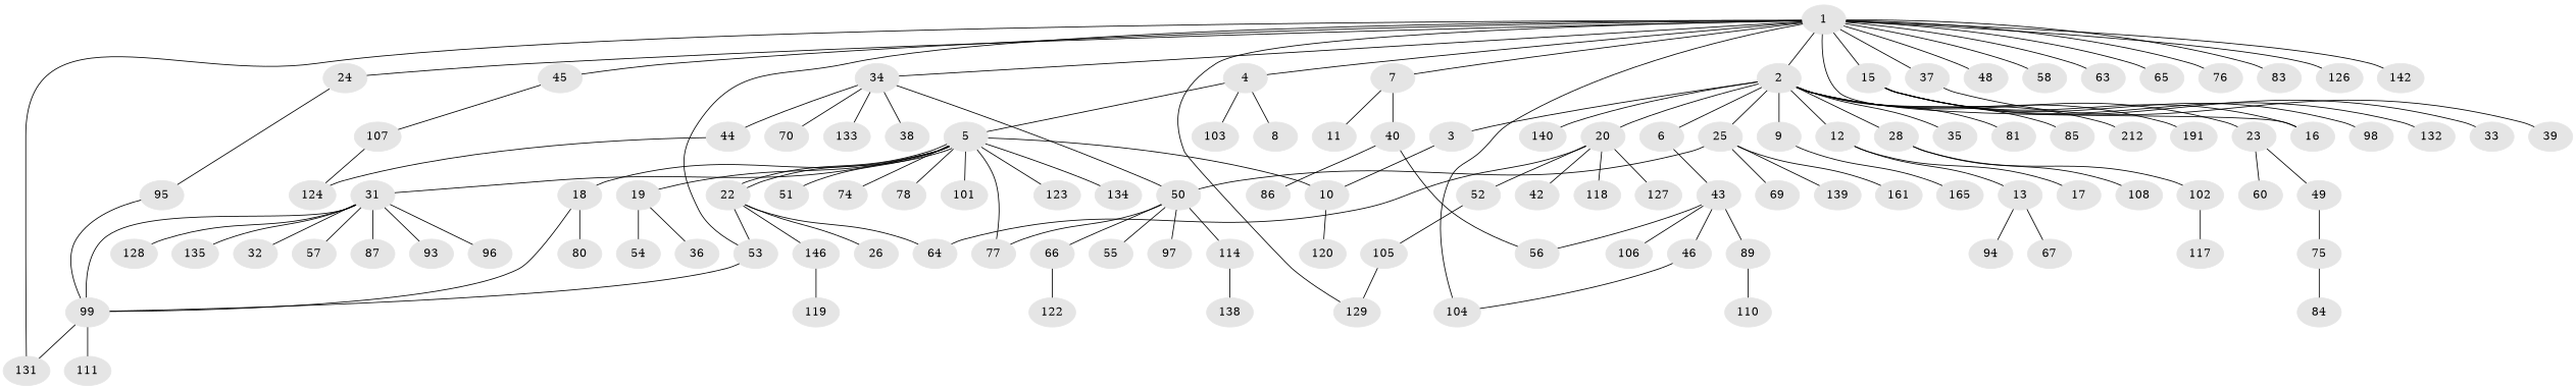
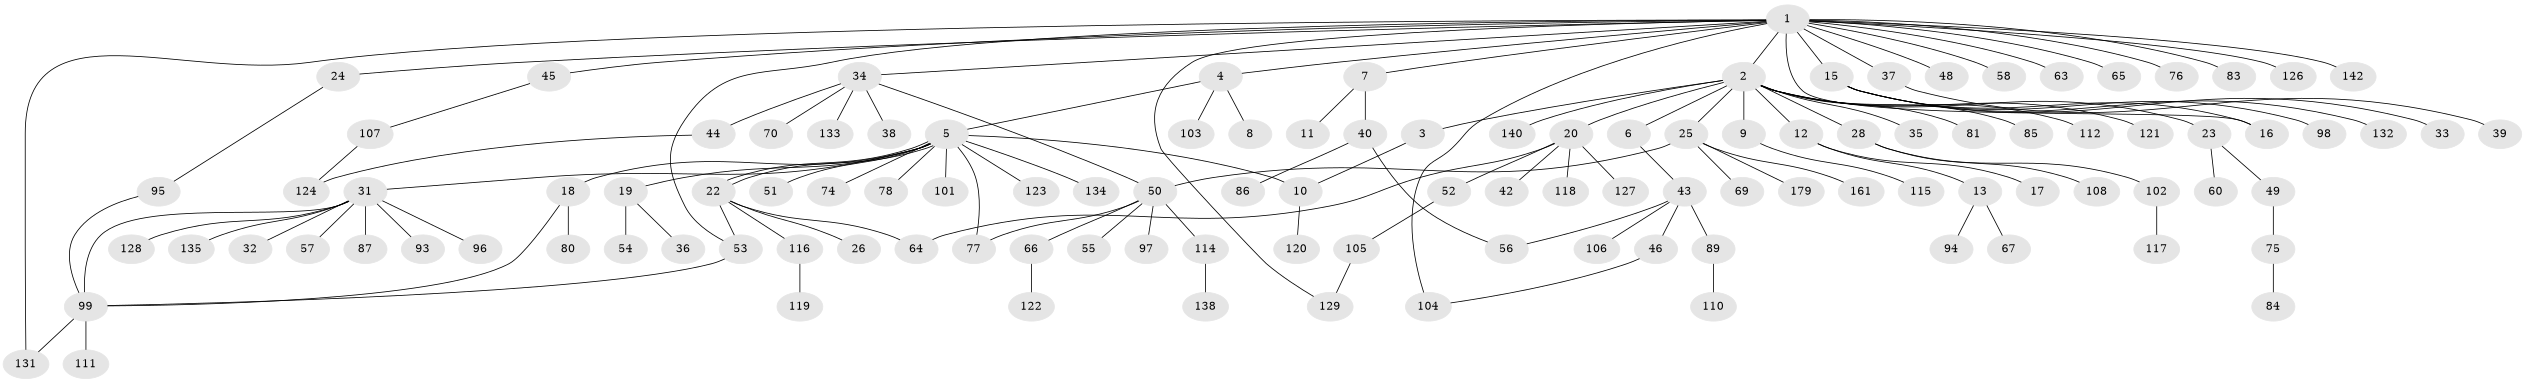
  graph {
    node [color=gray90 style=filled]
    1 [super="+14"]
    2 [super="+41"]
    4
    7
    15
    16 [super="+92"]
    24
    34 [super="+68"]
    37
    45
    48
    53
    58
    63
    65
    76
    83
    104
    126
    129
    131
    142
    3 [super="+21"]
    6
    9 [super="+91"]
    12
    20 [super="+29"]
    23 [super="+137"]
    25 [super="+90"]
    28 [super="+72"]
    35
    81
    85
-   112 [label=212]
-   121 [label=191]
+   112
+   121
    140
    5 [super="+61"]
    8 [super="+27"]
    103
    11
    40
    33
    98
    132
    95
    50 [super="+71"]
    38
    44
    70
    133
    39
    107 [super="+125"]
    99 [super="+100"]
    10
    43 [super="+82"]
-   115 [label=165]
+   115
    13 [super="+59"]
    17
    42
    52
    64 [super="+73"]
    118
    127
    49
    60 [super="+62"]
    69
-   139
+   139 [label=179]
    n68 [label=161]
    102
    108
    120
    18
    19 [super="+30"]
    22 [super="+79"]
    31 [super="+109"]
    51
    74
    77
    78
    101
    123
    134
    80
    36
    54
    26
-   116 [label=146]
+   116
    32
    57
    87
    93
    96
    128
    135
    56
    46 [super="+113"]
    89
    106
    86
    67
    94
    111
    105
    119
    75
    55 [super="+136"]
    66
    97
    114
    117
    124
    110
    84 [super="+130"]
    122
    138
    1 -- 2
    1 -- 4
    1 -- 7
    1 -- 15
    1 -- 16
    1 -- 24
    1 -- 34
    1 -- 37
    1 -- 45
    1 -- 48
    1 -- 53
    1 -- 58
    1 -- 63
    1 -- 65
    1 -- 76
    1 -- 83
    1 -- 104
    1 -- 126
    1 -- 129
    1 -- 131
    1 -- 142
    2 -- 3
    2 -- 6
    2 -- 9
    2 -- 12
    2 -- 20
    2 -- 23
    2 -- 25
    2 -- 28
    2 -- 35
    2 -- 81
    2 -- 85
    2 -- 112
    2 -- 121
    2 -- 140
    4 -- 5
    4 -- 8
    4 -- 103
    7 -- 11
    7 -- 40
    15 -- 16
    15 -- 33
    15 -- 98
    15 -- 132
    24 -- 95
    34 -- 50
    34 -- 38
    34 -- 44
    34 -- 70
    34 -- 133
    37 -- 39
    45 -- 107
    53 -- 99
    3 -- 10
    6 -- 43
    9 -- 115
    12 -- 13
    12 -- 17
    20 -- 42
    20 -- 52
    20 -- 64
    20 -- 118
    20 -- 127
    23 -- 49
    23 -- 60
    25 -- 50
    25 -- 69
    25 -- 139
    25 -- n68
    28 -- 102
    28 -- 108
    5 -- 10
    5 -- 18
    5 -- 19
    5 -- 22
    5 -- 22
    5 -- 31
    5 -- 51
    5 -- 74
    5 -- 77
    5 -- 78
    5 -- 101
    5 -- 123
    5 -- 134
    40 -- 56
    40 -- 86
    95 -- 99
    50 -- 77
    50 -- 55
    50 -- 66
    50 -- 97
    50 -- 114
    44 -- 124
    107 -- 124
    99 -- 131
    99 -- 111
    10 -- 120
    43 -- 56
    43 -- 46
    43 -- 89
    43 -- 106
    13 -- 67
    13 -- 94
    52 -- 105
    49 -- 75
    102 -- 117
    18 -- 99
    18 -- 80
    19 -- 36
    19 -- 54
    22 -- 53
    22 -- 64
    22 -- 26
    22 -- 116
    31 -- 99
    31 -- 32
    31 -- 57
    31 -- 87
    31 -- 93
    31 -- 96
    31 -- 128
    31 -- 135
    116 -- 119
    46 -- 104
    89 -- 110
    105 -- 129
    75 -- 84
    66 -- 122
    114 -- 138
  }
